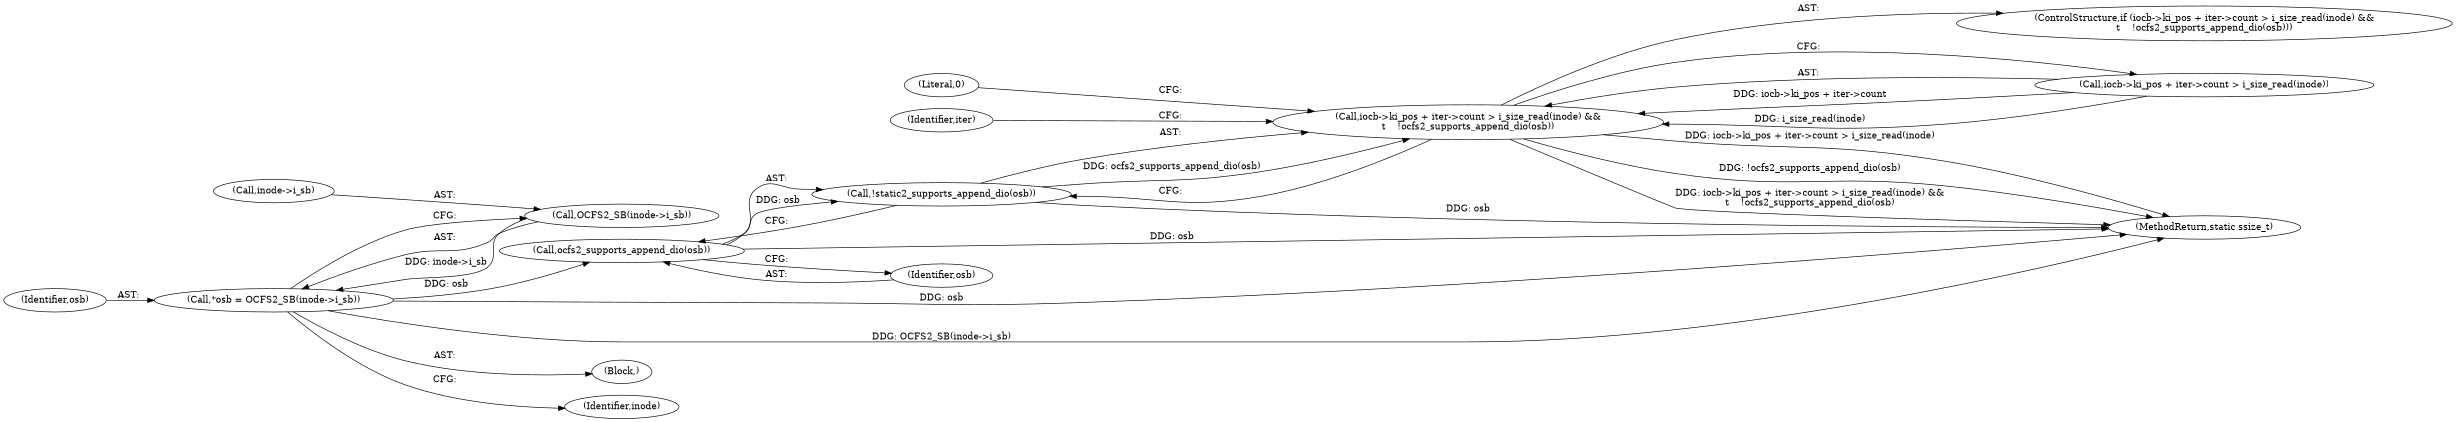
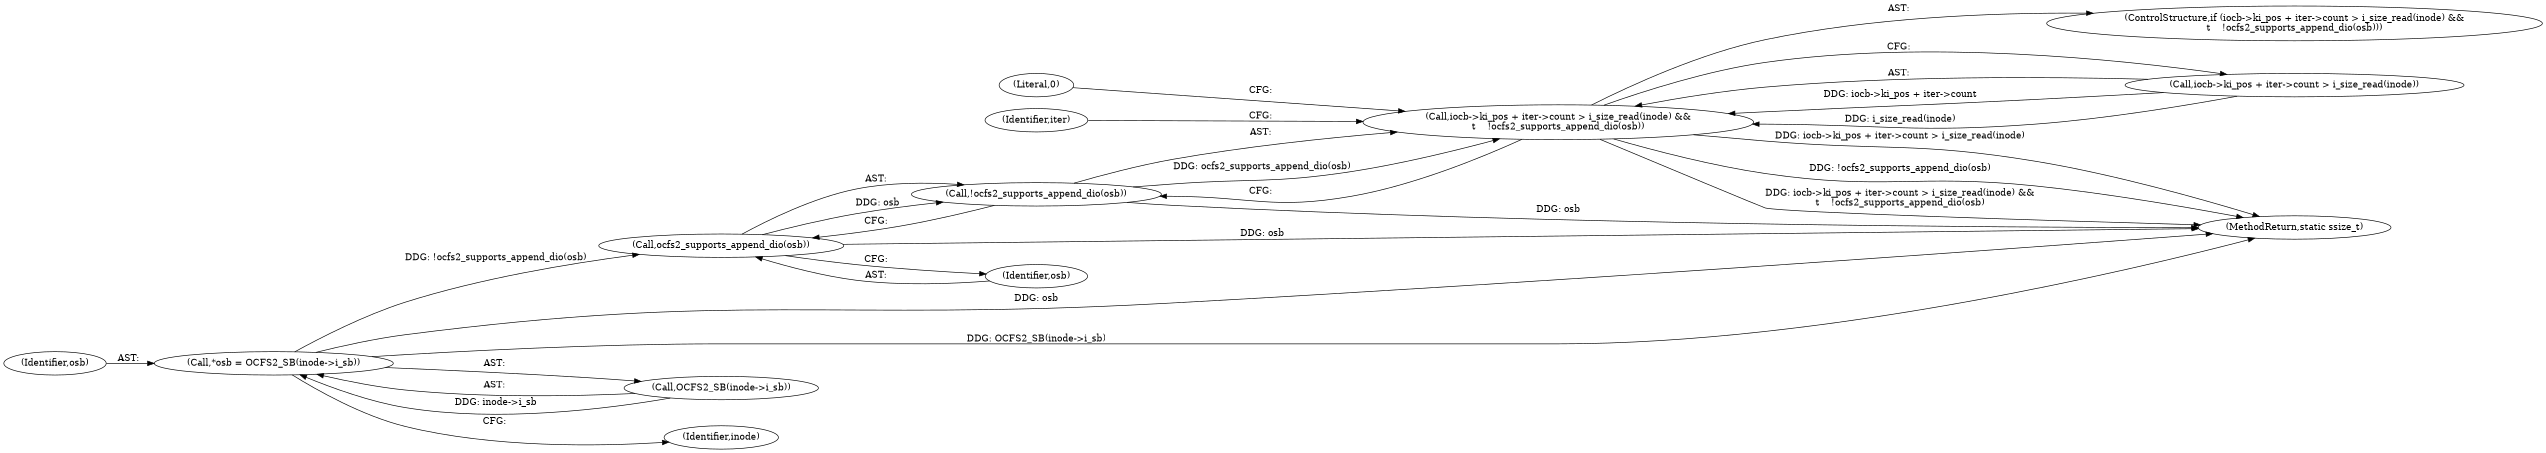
  digraph {
    rankdir=LR
    n1 [label="(Call,ocfs2_supports_append_dio(osb))"]
-   n2 [label="(Call,!static2_supports_append_dio(osb))"]
+   n2 [label="(Call,!ocfs2_supports_append_dio(osb))"]
    n3 [label="(MethodReturn,static ssize_t)"]
    n4 [label="(Identifier,osb)"]
    n5 [label="(Call,iocb->ki_pos + iter->count > i_size_read(inode) &&\n\t    !ocfs2_supports_append_dio(osb))"]
    n6 [label="(Call,*osb = OCFS2_SB(inode->i_sb))"]
    n7 [label="(Call,OCFS2_SB(inode->i_sb))"]
-   n8 [label="(Block,)"]
    n9 [label="(Identifier,inode)"]
-   n10 [label="(Call,inode->i_sb)"]
    n11 [label="(ControlStructure,if (iocb->ki_pos + iter->count > i_size_read(inode) &&\n\t    !ocfs2_supports_append_dio(osb)))"]
    n12 [label="(Call,iocb->ki_pos + iter->count > i_size_read(inode))"]
    n13 [label="(Identifier,osb)"]
    n14 [label="(Literal,0)"]
    n15 [label="(Identifier,iter)"]
    n1 -> n2 [label="AST: "]
    n1 -> n2 [label="DDG: osb"]
    n1 -> n3 [label="DDG: osb"]
    n1 -> n4 [label="CFG: "]
    n2 -> n1 [label="CFG: "]
    n2 -> n3 [label="DDG: osb"]
    n2 -> n5 [label="AST: "]
    n2 -> n5 [label="DDG: ocfs2_supports_append_dio(osb)"]
    n4 -> n1 [label="AST: "]
    n5 -> n2 [label="CFG: "]
    n5 -> n3 [label="DDG: iocb->ki_pos + iter->count > i_size_read(inode)"]
    n5 -> n3 [label="DDG: !ocfs2_supports_append_dio(osb)"]
    n5 -> n3 [label="DDG: iocb->ki_pos + iter->count > i_size_read(inode) &&\n\t    !ocfs2_supports_append_dio(osb)"]
    n5 -> n11 [label="AST: "]
    n5 -> n12 [label="CFG: "]
-   n6 -> n1 [label="DDG: osb"]
+   n6 -> n1 [label="DDG: !ocfs2_supports_append_dio(osb)"]
    n6 -> n3 [label="DDG: osb"]
    n6 -> n3 [label="DDG: OCFS2_SB(inode->i_sb)"]
-   n6 -> n7 [label="CFG: "]
-   n6 -> n8 [label="AST: "]
+   n6 -> n7 [label="AST: "]
    n6 -> n9 [label="CFG: "]
    n7 -> n6 [label="AST: "]
    n7 -> n6 [label="DDG: inode->i_sb"]
-   n10 -> n7 [label="AST: "]
    n12 -> n5 [label="AST: "]
    n12 -> n5 [label="DDG: iocb->ki_pos + iter->count"]
    n12 -> n5 [label="DDG: i_size_read(inode)"]
    n13 -> n6 [label="AST: "]
    n14 -> n5 [label="CFG: "]
    n15 -> n5 [label="CFG: "]
  }
